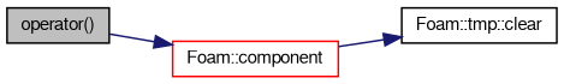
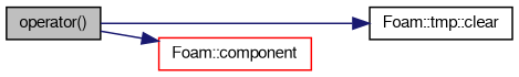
  digraph {
    rankdir=LR
    node [color=black fontname=FreeSans fontsize=10 shape=record]
    edge [color=midnightblue fontname=FreeSans fontsize=10 labelfontname=FreeSans labelfontsize=10 style=solid]
    n1 [fillcolor=grey75 fontcolor=black height=0.2 label="operator()" style=filled width=0.4]
    n2 [height=0.2 label="Foam::tmp::clear" width=0.4]
    n3 [color=red height=0.2 label="Foam::component" width=0.4]
-   n3 -> n2
+   n1 -> n2
    n1 -> n3
  }
